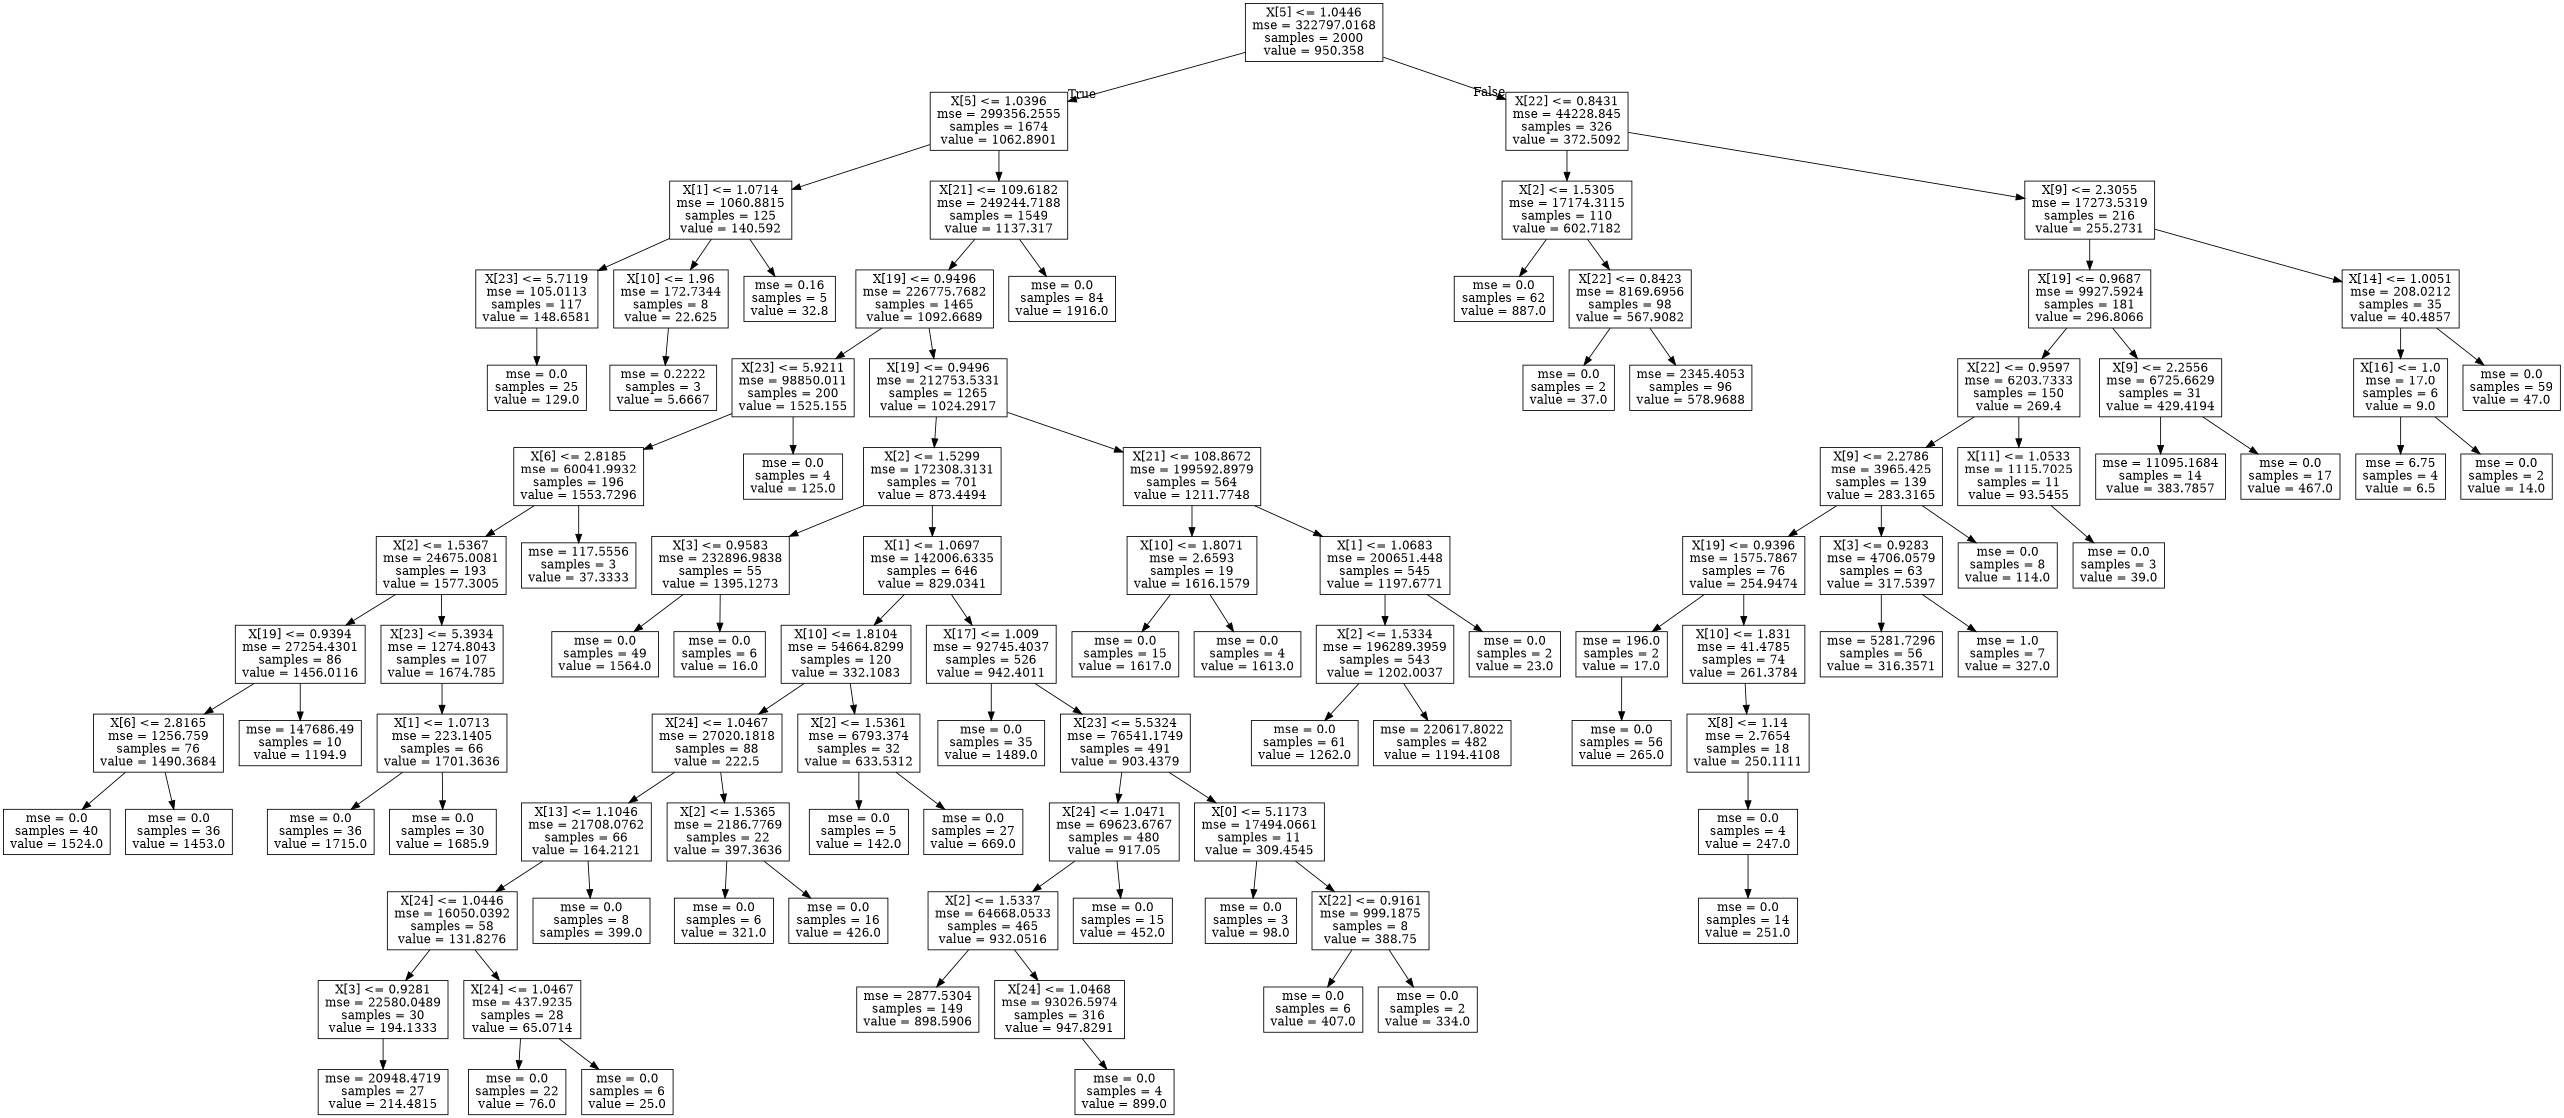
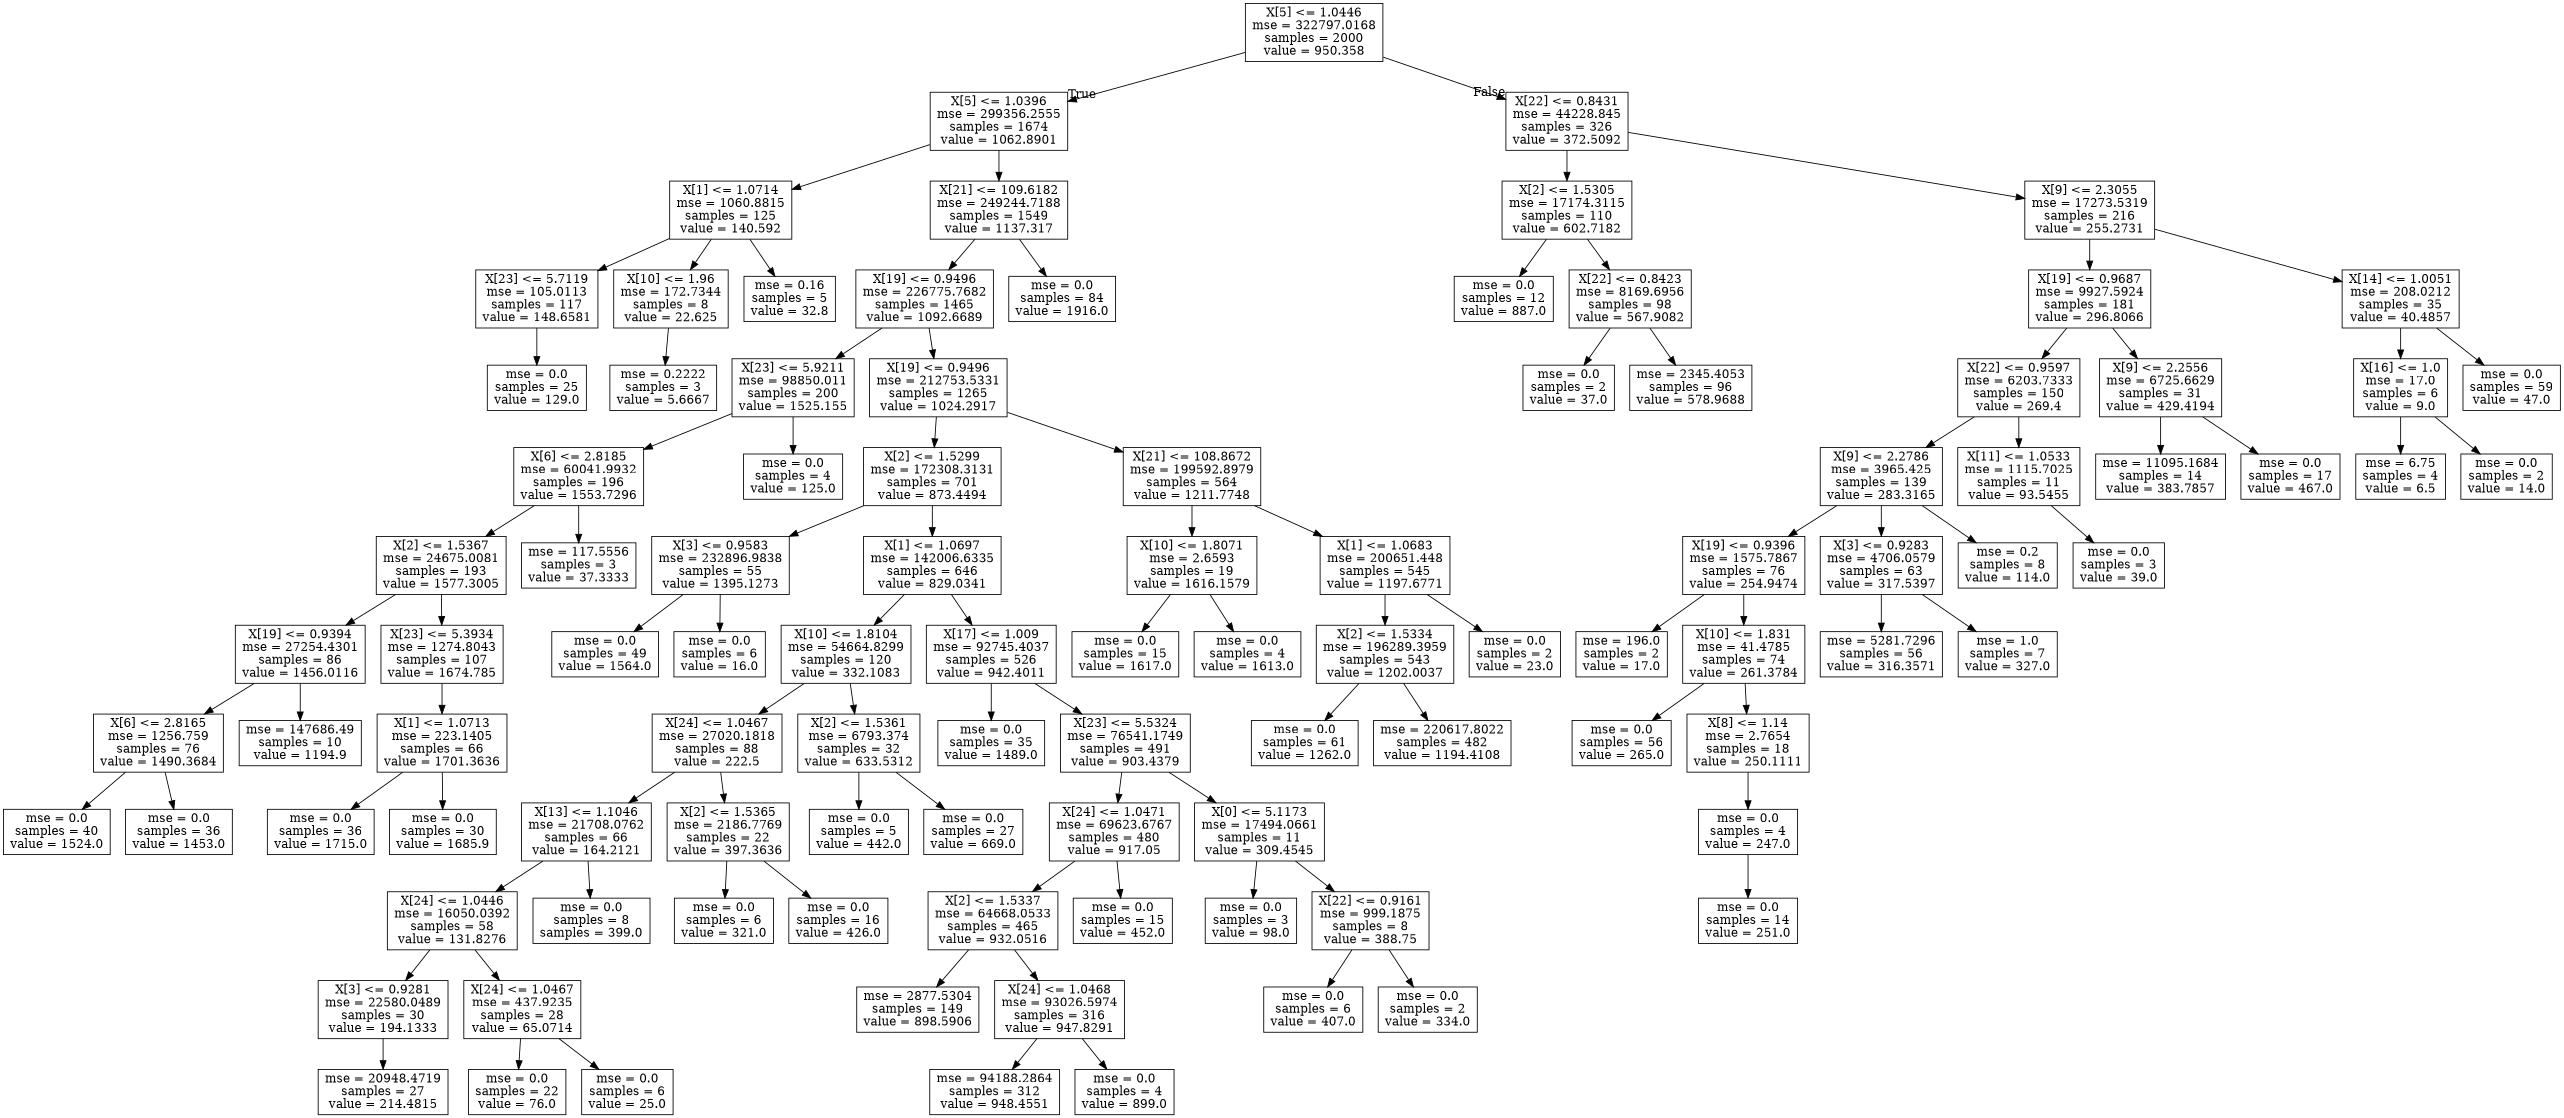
  digraph {
    node [shape=box]
    n1 [label="X[5] <= 1.0446\nmse = 322797.0168\nsamples = 2000\nvalue = 950.358"]
    n2 [label="X[5] <= 1.0396\nmse = 299356.2555\nsamples = 1674\nvalue = 1062.8901"]
    n3 [label="X[22] <= 0.8431\nmse = 44228.845\nsamples = 326\nvalue = 372.5092"]
    n4 [label="X[1] <= 1.0714\nmse = 1060.8815\nsamples = 125\nvalue = 140.592"]
    n5 [label="X[21] <= 109.6182\nmse = 249244.7188\nsamples = 1549\nvalue = 1137.317"]
    n6 [label="X[2] <= 1.5305\nmse = 17174.3115\nsamples = 110\nvalue = 602.7182"]
    n7 [label="X[9] <= 2.3055\nmse = 17273.5319\nsamples = 216\nvalue = 255.2731"]
    n8 [label="X[23] <= 5.7119\nmse = 105.0113\nsamples = 117\nvalue = 148.6581"]
    n9 [label="X[10] <= 1.96\nmse = 172.7344\nsamples = 8\nvalue = 22.625"]
    n10 [label="mse = 0.16\nsamples = 5\nvalue = 32.8"]
    n11 [label="X[19] <= 0.9496\nmse = 226775.7682\nsamples = 1465\nvalue = 1092.6689"]
    n12 [label="mse = 0.0\nsamples = 84\nvalue = 1916.0"]
    n13 [label="mse = 0.0\nsamples = 25\nvalue = 129.0"]
    n14 [label="mse = 0.2222\nsamples = 3\nvalue = 5.6667"]
    n15 [label="X[23] <= 5.9211\nmse = 98850.011\nsamples = 200\nvalue = 1525.155"]
    n16 [label="X[19] <= 0.9496\nmse = 212753.5331\nsamples = 1265\nvalue = 1024.2917"]
    n17 [label="X[6] <= 2.8185\nmse = 60041.9932\nsamples = 196\nvalue = 1553.7296"]
    n18 [label="mse = 0.0\nsamples = 4\nvalue = 125.0"]
    n19 [label="X[2] <= 1.5299\nmse = 172308.3131\nsamples = 701\nvalue = 873.4494"]
    n20 [label="X[21] <= 108.8672\nmse = 199592.8979\nsamples = 564\nvalue = 1211.7748"]
    n21 [label="X[2] <= 1.5367\nmse = 24675.0081\nsamples = 193\nvalue = 1577.3005"]
    n22 [label="mse = 117.5556\nsamples = 3\nvalue = 37.3333"]
    n23 [label="X[19] <= 0.9394\nmse = 27254.4301\nsamples = 86\nvalue = 1456.0116"]
    n24 [label="X[23] <= 5.3934\nmse = 1274.8043\nsamples = 107\nvalue = 1674.785"]
    n25 [label="X[6] <= 2.8165\nmse = 1256.759\nsamples = 76\nvalue = 1490.3684"]
    n26 [label="mse = 147686.49\nsamples = 10\nvalue = 1194.9"]
    n27 [label="X[1] <= 1.0713\nmse = 223.1405\nsamples = 66\nvalue = 1701.3636"]
    n28 [label="mse = 0.0\nsamples = 40\nvalue = 1524.0"]
    n29 [label="mse = 0.0\nsamples = 36\nvalue = 1453.0"]
    n30 [label="mse = 0.0\nsamples = 36\nvalue = 1715.0"]
    n31 [label="mse = 0.0\nsamples = 30\nvalue = 1685.9"]
    n32 [label="X[3] <= 0.9583\nmse = 232896.9838\nsamples = 55\nvalue = 1395.1273"]
    n33 [label="X[1] <= 1.0697\nmse = 142006.6335\nsamples = 646\nvalue = 829.0341"]
    n34 [label="X[10] <= 1.8071\nmse = 2.6593\nsamples = 19\nvalue = 1616.1579"]
    n35 [label="X[1] <= 1.0683\nmse = 200651.448\nsamples = 545\nvalue = 1197.6771"]
    n36 [label="mse = 0.0\nsamples = 49\nvalue = 1564.0"]
    n37 [label="mse = 0.0\nsamples = 6\nvalue = 16.0"]
    n38 [label="X[10] <= 1.8104\nmse = 54664.8299\nsamples = 120\nvalue = 332.1083"]
    n39 [label="X[17] <= 1.009\nmse = 92745.4037\nsamples = 526\nvalue = 942.4011"]
    n40 [label="X[24] <= 1.0467\nmse = 27020.1818\nsamples = 88\nvalue = 222.5"]
    n41 [label="X[2] <= 1.5361\nmse = 6793.374\nsamples = 32\nvalue = 633.5312"]
    n42 [label="mse = 0.0\nsamples = 35\nvalue = 1489.0"]
    n43 [label="X[23] <= 5.5324\nmse = 76541.1749\nsamples = 491\nvalue = 903.4379"]
    n44 [label="X[13] <= 1.1046\nmse = 21708.0762\nsamples = 66\nvalue = 164.2121"]
    n45 [label="X[2] <= 1.5365\nmse = 2186.7769\nsamples = 22\nvalue = 397.3636"]
-   n46 [label="mse = 0.0\nsamples = 5\nvalue = 142.0"]
+   n46 [label="mse = 0.0\nsamples = 5\nvalue = 442.0"]
    n47 [label="mse = 0.0\nsamples = 27\nvalue = 669.0"]
    n48 [label="X[24] <= 1.0446\nmse = 16050.0392\nsamples = 58\nvalue = 131.8276"]
    n49 [label="mse = 0.0\nsamples = 8\nsamples = 399.0"]
    n50 [label="mse = 0.0\nsamples = 6\nvalue = 321.0"]
    n51 [label="mse = 0.0\nsamples = 16\nvalue = 426.0"]
    n52 [label="X[3] <= 0.9281\nmse = 22580.0489\nsamples = 30\nvalue = 194.1333"]
    n53 [label="X[24] <= 1.0467\nmse = 437.9235\nsamples = 28\nvalue = 65.0714"]
    n54 [label="mse = 20948.4719\nsamples = 27\nvalue = 214.4815"]
    n55 [label="mse = 0.0\nsamples = 22\nvalue = 76.0"]
    n56 [label="mse = 0.0\nsamples = 6\nvalue = 25.0"]
    n57 [label="X[24] <= 1.0471\nmse = 69623.6767\nsamples = 480\nvalue = 917.05"]
    n58 [label="X[0] <= 5.1173\nmse = 17494.0661\nsamples = 11\nvalue = 309.4545"]
    n59 [label="X[2] <= 1.5337\nmse = 64668.0533\nsamples = 465\nvalue = 932.0516"]
    n60 [label="mse = 0.0\nsamples = 15\nvalue = 452.0"]
    n61 [label="mse = 0.0\nsamples = 3\nvalue = 98.0"]
    n62 [label="X[22] <= 0.9161\nmse = 999.1875\nsamples = 8\nvalue = 388.75"]
    n63 [label="mse = 2877.5304\nsamples = 149\nvalue = 898.5906"]
    n64 [label="X[24] <= 1.0468\nmse = 93026.5974\nsamples = 316\nvalue = 947.8291"]
+   n65 [label="mse = 94188.2864\nsamples = 312\nvalue = 948.4551"]
    n66 [label="mse = 0.0\nsamples = 4\nvalue = 899.0"]
    n67 [label="mse = 0.0\nsamples = 6\nvalue = 407.0"]
    n68 [label="mse = 0.0\nsamples = 2\nvalue = 334.0"]
    n69 [label="mse = 0.0\nsamples = 15\nvalue = 1617.0"]
    n70 [label="mse = 0.0\nsamples = 4\nvalue = 1613.0"]
    n71 [label="X[2] <= 1.5334\nmse = 196289.3959\nsamples = 543\nvalue = 1202.0037"]
    n72 [label="mse = 0.0\nsamples = 2\nvalue = 23.0"]
    n73 [label="mse = 0.0\nsamples = 61\nvalue = 1262.0"]
    n74 [label="mse = 220617.8022\nsamples = 482\nvalue = 1194.4108"]
-   n75 [label="mse = 0.0\nsamples = 62\nvalue = 887.0"]
+   n75 [label="mse = 0.0\nsamples = 12\nvalue = 887.0"]
    n76 [label="X[22] <= 0.8423\nmse = 8169.6956\nsamples = 98\nvalue = 567.9082"]
    n77 [label="X[19] <= 0.9687\nmse = 9927.5924\nsamples = 181\nvalue = 296.8066"]
    n78 [label="X[14] <= 1.0051\nmse = 208.0212\nsamples = 35\nvalue = 40.4857"]
    n79 [label="mse = 0.0\nsamples = 2\nvalue = 37.0"]
    n80 [label="mse = 2345.4053\nsamples = 96\nvalue = 578.9688"]
    n81 [label="X[22] <= 0.9597\nmse = 6203.7333\nsamples = 150\nvalue = 269.4"]
    n82 [label="X[9] <= 2.2556\nmse = 6725.6629\nsamples = 31\nvalue = 429.4194"]
    n83 [label="X[16] <= 1.0\nmse = 17.0\nsamples = 6\nvalue = 9.0"]
    n84 [label="mse = 0.0\nsamples = 59\nvalue = 47.0"]
    n85 [label="X[9] <= 2.2786\nmse = 3965.425\nsamples = 139\nvalue = 283.3165"]
    n86 [label="X[11] <= 1.0533\nmse = 1115.7025\nsamples = 11\nvalue = 93.5455"]
    n87 [label="mse = 11095.1684\nsamples = 14\nvalue = 383.7857"]
    n88 [label="mse = 0.0\nsamples = 17\nvalue = 467.0"]
    n89 [label="X[19] <= 0.9396\nmse = 1575.7867\nsamples = 76\nvalue = 254.9474"]
    n90 [label="X[3] <= 0.9283\nmse = 4706.0579\nsamples = 63\nvalue = 317.5397"]
-   n91 [label="mse = 0.0\nsamples = 8\nvalue = 114.0"]
+   n91 [label="mse = 0.2\nsamples = 8\nvalue = 114.0"]
    n92 [label="mse = 0.0\nsamples = 3\nvalue = 39.0"]
    n93 [label="mse = 196.0\nsamples = 2\nvalue = 17.0"]
    n94 [label="X[10] <= 1.831\nmse = 41.4785\nsamples = 74\nvalue = 261.3784"]
    n95 [label="mse = 5281.7296\nsamples = 56\nvalue = 316.3571"]
    n96 [label="mse = 1.0\nsamples = 7\nvalue = 327.0"]
    n97 [label="mse = 0.0\nsamples = 56\nvalue = 265.0"]
    n98 [label="X[8] <= 1.14\nmse = 2.7654\nsamples = 18\nvalue = 250.1111"]
    n99 [label="mse = 0.0\nsamples = 4\nvalue = 247.0"]
    n100 [label="mse = 0.0\nsamples = 14\nvalue = 251.0"]
    n101 [label="mse = 6.75\nsamples = 4\nvalue = 6.5"]
    n102 [label="mse = 0.0\nsamples = 2\nvalue = 14.0"]
    n1 -> n2 [headlabel=True labelangle=45 labeldistance=2.5]
    n1 -> n3 [headlabel=False labelangle=-45 labeldistance=2.5]
    n2 -> n4
    n2 -> n5
    n3 -> n6
    n3 -> n7
    n4 -> n8
    n4 -> n9
    n4 -> n10
    n5 -> n11
    n5 -> n12
    n6 -> n75
    n6 -> n76
    n7 -> n77
    n7 -> n78
    n8 -> n13
    n9 -> n14
    n11 -> n15
    n11 -> n16
    n15 -> n17
    n15 -> n18
    n16 -> n19
    n16 -> n20
    n17 -> n21
    n17 -> n22
    n19 -> n32
    n19 -> n33
    n20 -> n34
    n20 -> n35
    n21 -> n23
    n21 -> n24
    n23 -> n25
    n23 -> n26
    n24 -> n27
    n25 -> n28
    n25 -> n29
    n27 -> n30
    n27 -> n31
    n32 -> n36
    n32 -> n37
    n33 -> n38
    n33 -> n39
    n34 -> n69
    n34 -> n70
    n35 -> n71
    n35 -> n72
    n38 -> n40
    n38 -> n41
    n39 -> n42
    n39 -> n43
    n40 -> n44
    n40 -> n45
    n41 -> n46
    n41 -> n47
    n43 -> n57
    n43 -> n58
    n44 -> n48
    n44 -> n49
    n45 -> n50
    n45 -> n51
    n48 -> n52
    n48 -> n53
    n52 -> n54
    n53 -> n55
    n53 -> n56
    n57 -> n59
    n57 -> n60
    n58 -> n61
    n58 -> n62
    n59 -> n63
    n59 -> n64
    n62 -> n67
    n62 -> n68
+   n64 -> n65
    n64 -> n66
    n71 -> n73
    n71 -> n74
    n76 -> n79
    n76 -> n80
    n77 -> n81
    n77 -> n82
    n78 -> n83
    n78 -> n84
    n81 -> n85
    n81 -> n86
    n82 -> n87
    n82 -> n88
    n83 -> n101
    n83 -> n102
    n85 -> n89
    n85 -> n90
    n85 -> n91
    n86 -> n92
    n89 -> n93
    n89 -> n94
    n90 -> n95
    n90 -> n96
-   n93 -> n97
+   n94 -> n97
    n94 -> n98
    n98 -> n99
    n99 -> n100
  }
